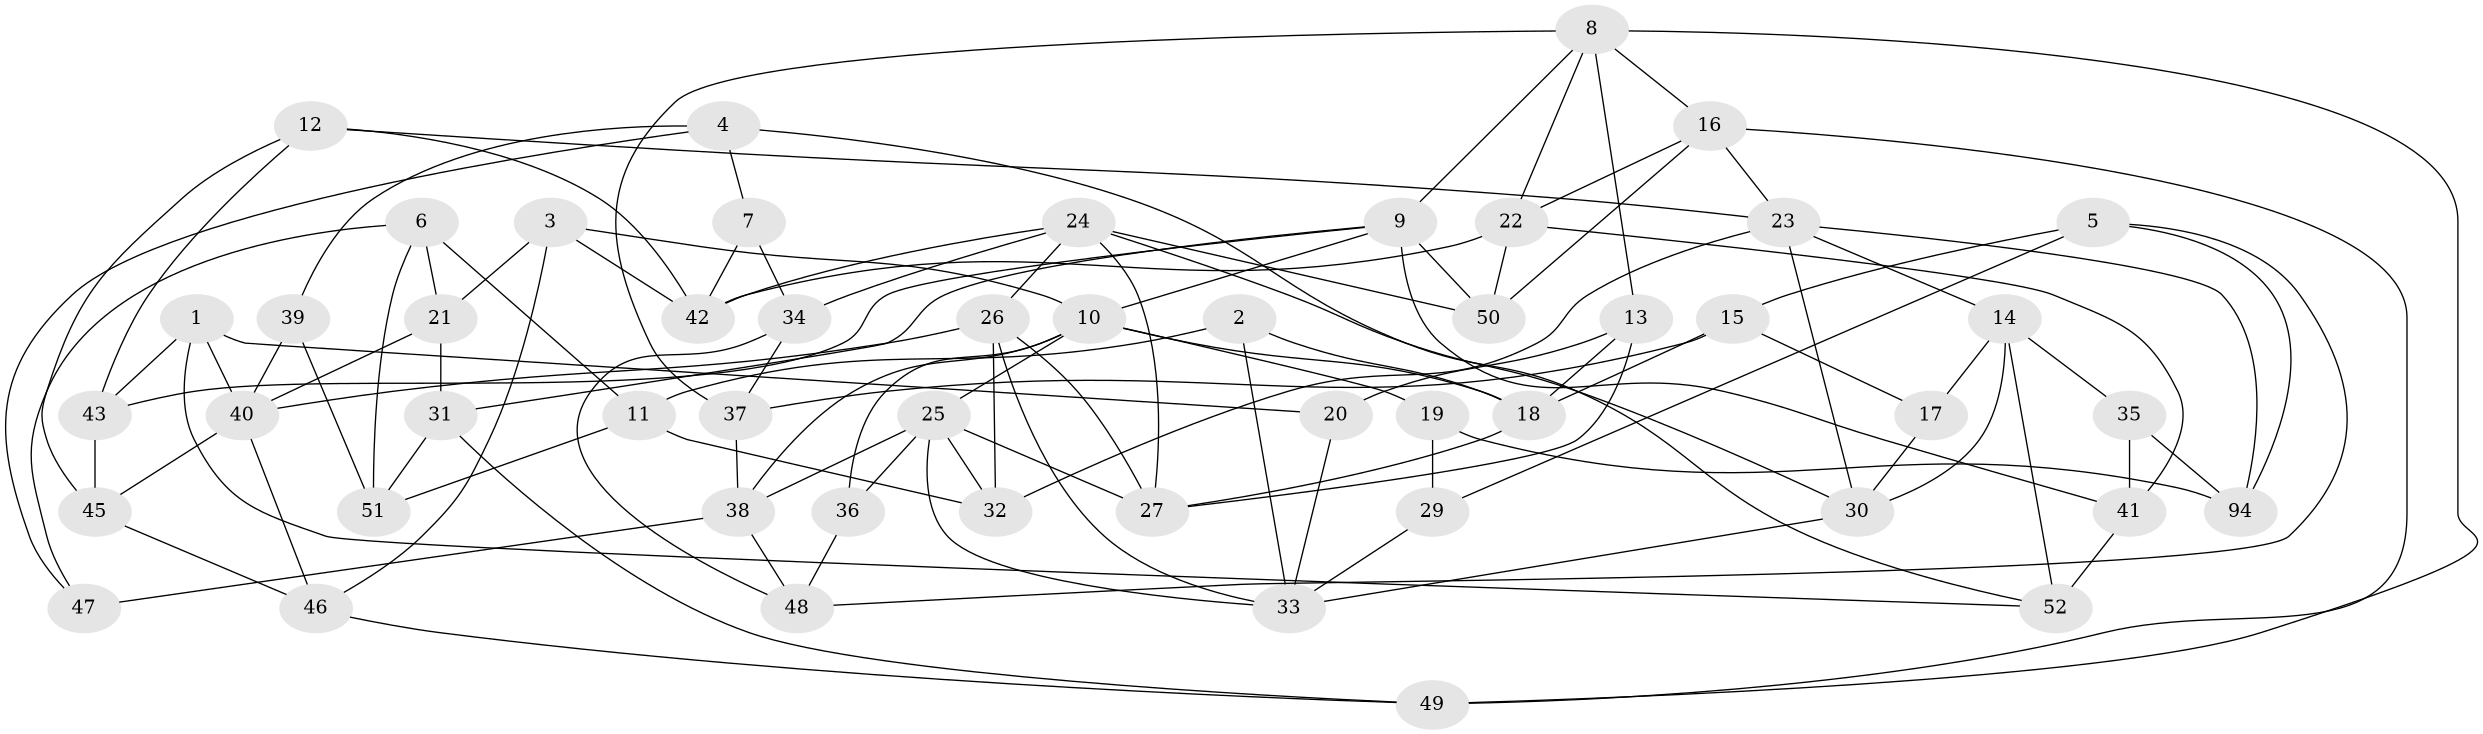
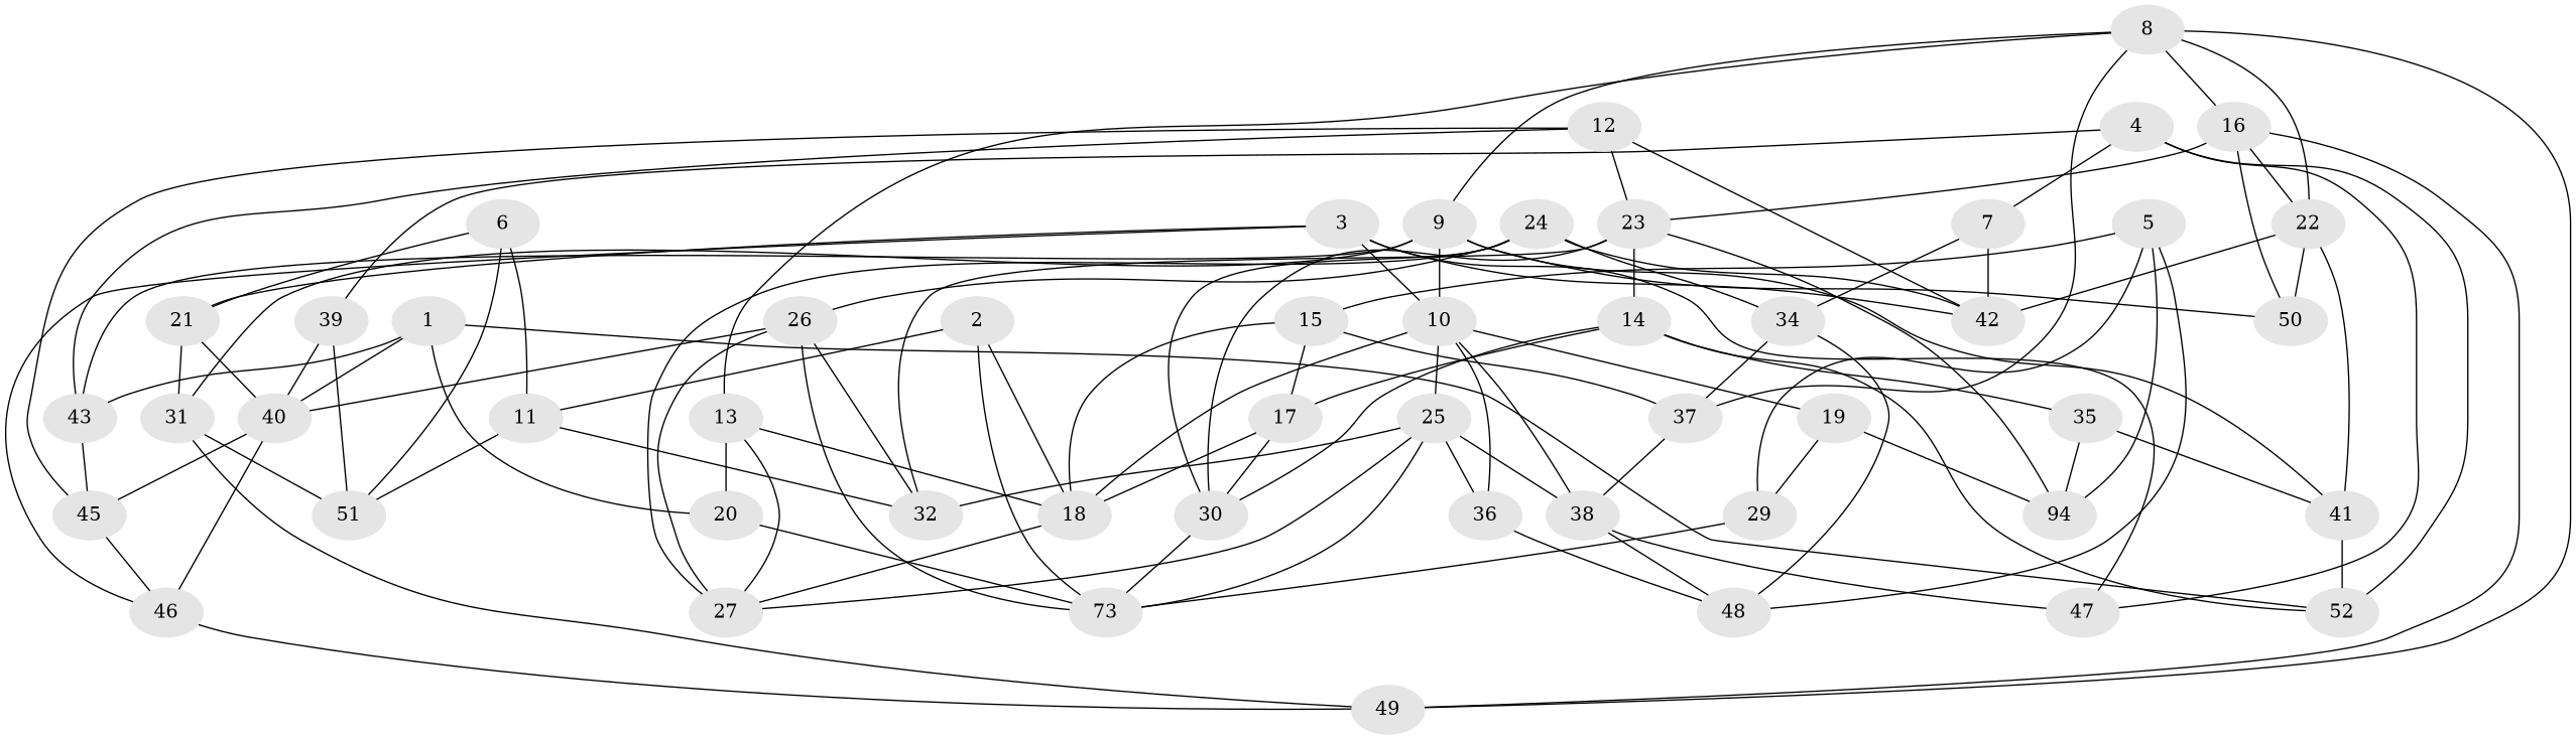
  graph {
    node [color=gray90 style=filled]
    edge [weight=1.0]
    1
    20
    40
    43
    52
-   33
+   33 [label=73]
    46
    45
    2
    11
    18
    51
    32
    27
    29
    3
    10
    21
    42
    19
    25
    36
    38
    31
    49
    4
    7
    39
    47
    34
    5
    15
    n33 [label=94]
    48
    37
    17
    6
    8
    9
    13
    16
    22
    41
    50
    23
    12
    14
    30
    35
    24
    26
    1 -- 20
    1 -- 40
    1 -- 43
    1 -- 52
    20 -- 33
    40 -- 46
    40 -- 45
    43 -- 45
    46 -- 49
    45 -- 46
    2 -- 33
    2 -- 11
    2 -- 18
    11 -- 51
    11 -- 32
    18 -- 27
    29 -- 33
    3 -- 46
    3 -- 10
    3 -- 21
    3 -- 42
    10 -- 18
    10 -- 19
    10 -- 25
    10 -- 36
    10 -- 38
    21 -- 40
    21 -- 31
    19 -- 29
    19 -- n33
    25 -- 33
    25 -- 32
    25 -- 27
    25 -- 36
    25 -- 38
    36 -- 48
    38 -- 47 [weight=2.0]
    38 -- 48
    31 -- 51 [weight=2.0]
    31 -- 49
    4 -- 52
    4 -- 7
    4 -- 39
    4 -- 47
    7 -- 42 [weight=2.0]
    7 -- 34
    39 -- 40
    39 -- 51 [weight=2.0]
    34 -- 48
    34 -- 37
    5 -- 29
    5 -- 15
    5 -- n33
    5 -- 48
    15 -- 18
    15 -- 37
    15 -- 17
    37 -- 38
+   17 -- 18
    17 -- 30
    6 -- 11
    6 -- 51
    6 -- 21
-   6 -- 47
+   3 -- 47
    8 -- 49
    8 -- 37
    8 -- 9
    8 -- 13
    8 -- 16
    8 -- 22
    9 -- 43
    9 -- 10
    9 -- 31
    9 -- 41
    9 -- 50
    13 -- 20
    13 -- 18
    13 -- 27
    16 -- 49
    16 -- 22
    16 -- 50
    16 -- 23
    22 -- 42
    22 -- 41 [weight=2.0]
    22 -- 50
    41 -- 52 [weight=2.0]
    23 -- 32
    23 -- n33
    23 -- 14
    23 -- 30
    12 -- 43
    12 -- 45
    12 -- 42
    12 -- 23
    14 -- 52
    14 -- 17
    14 -- 30
    14 -- 35
    30 -- 33
    35 -- n33
    35 -- 41
    24 -- 27
    24 -- 42
    24 -- 34
-   24 -- 50
    24 -- 30
    24 -- 26
    26 -- 40
    26 -- 33
    26 -- 32
    26 -- 27 [weight=2.0]
  }
